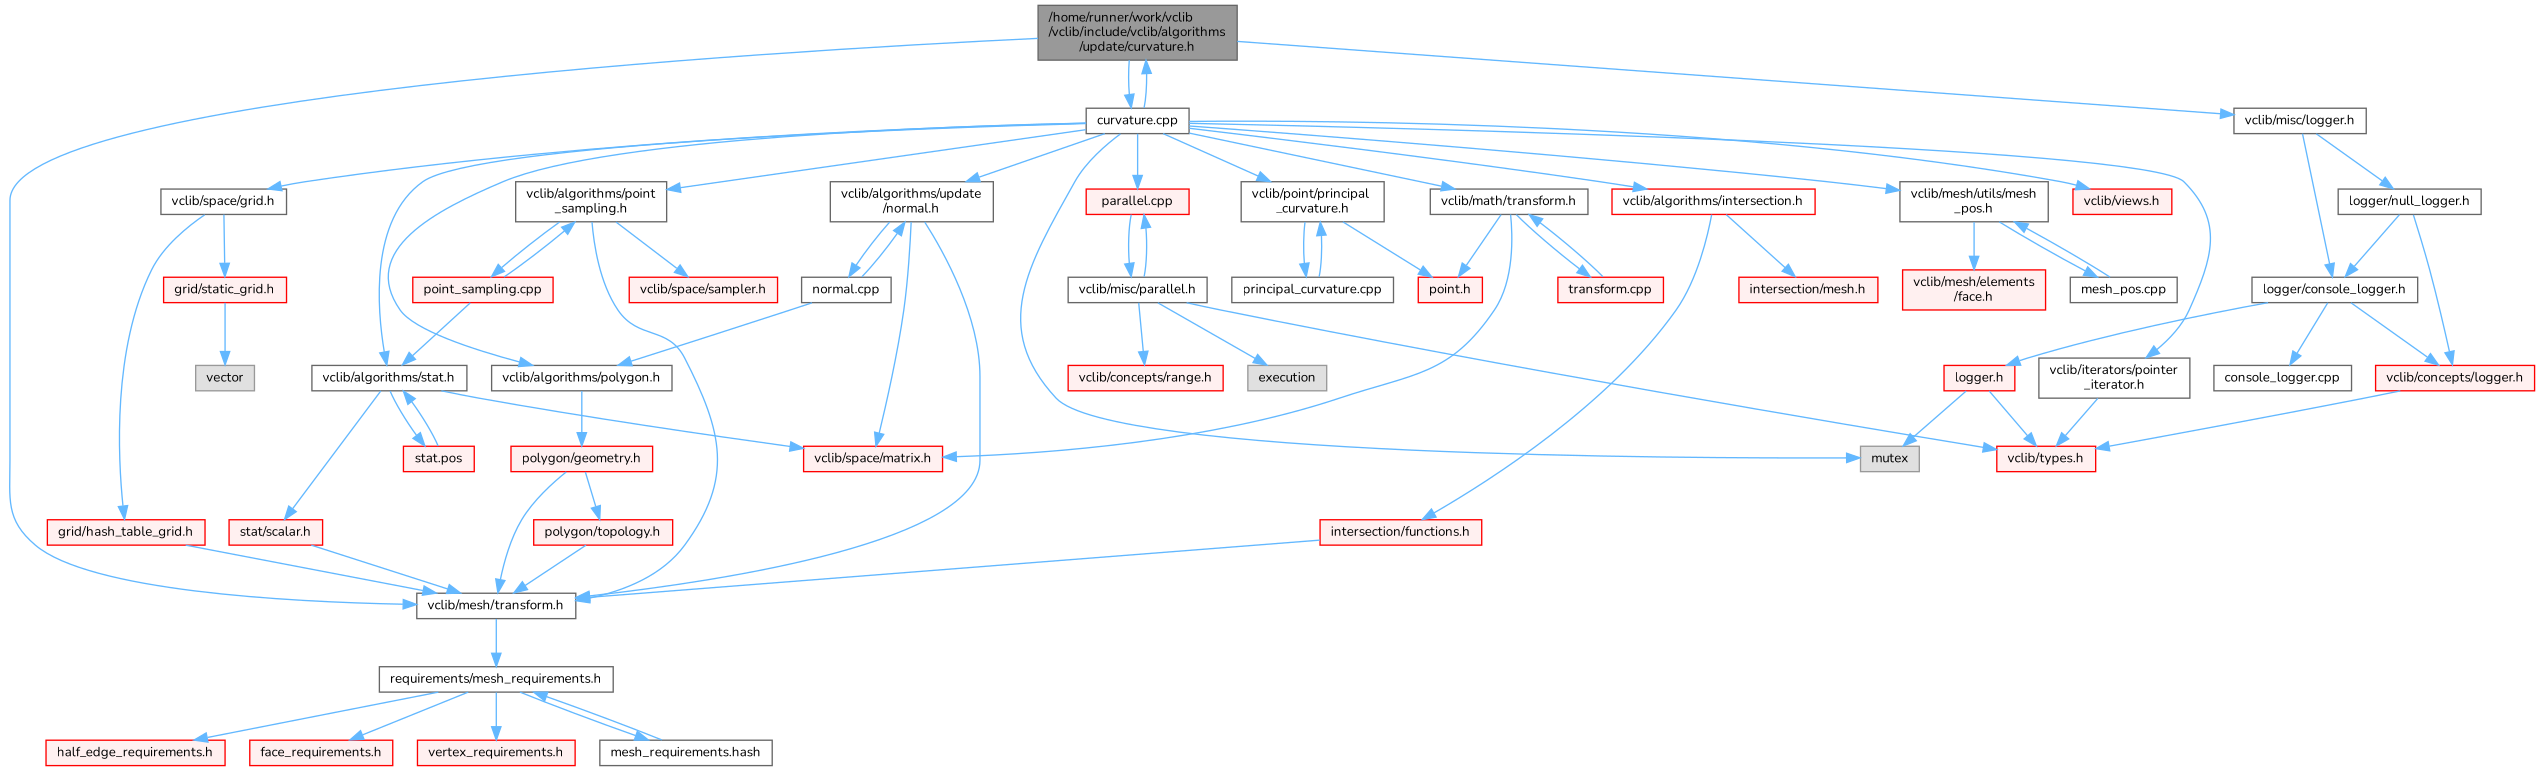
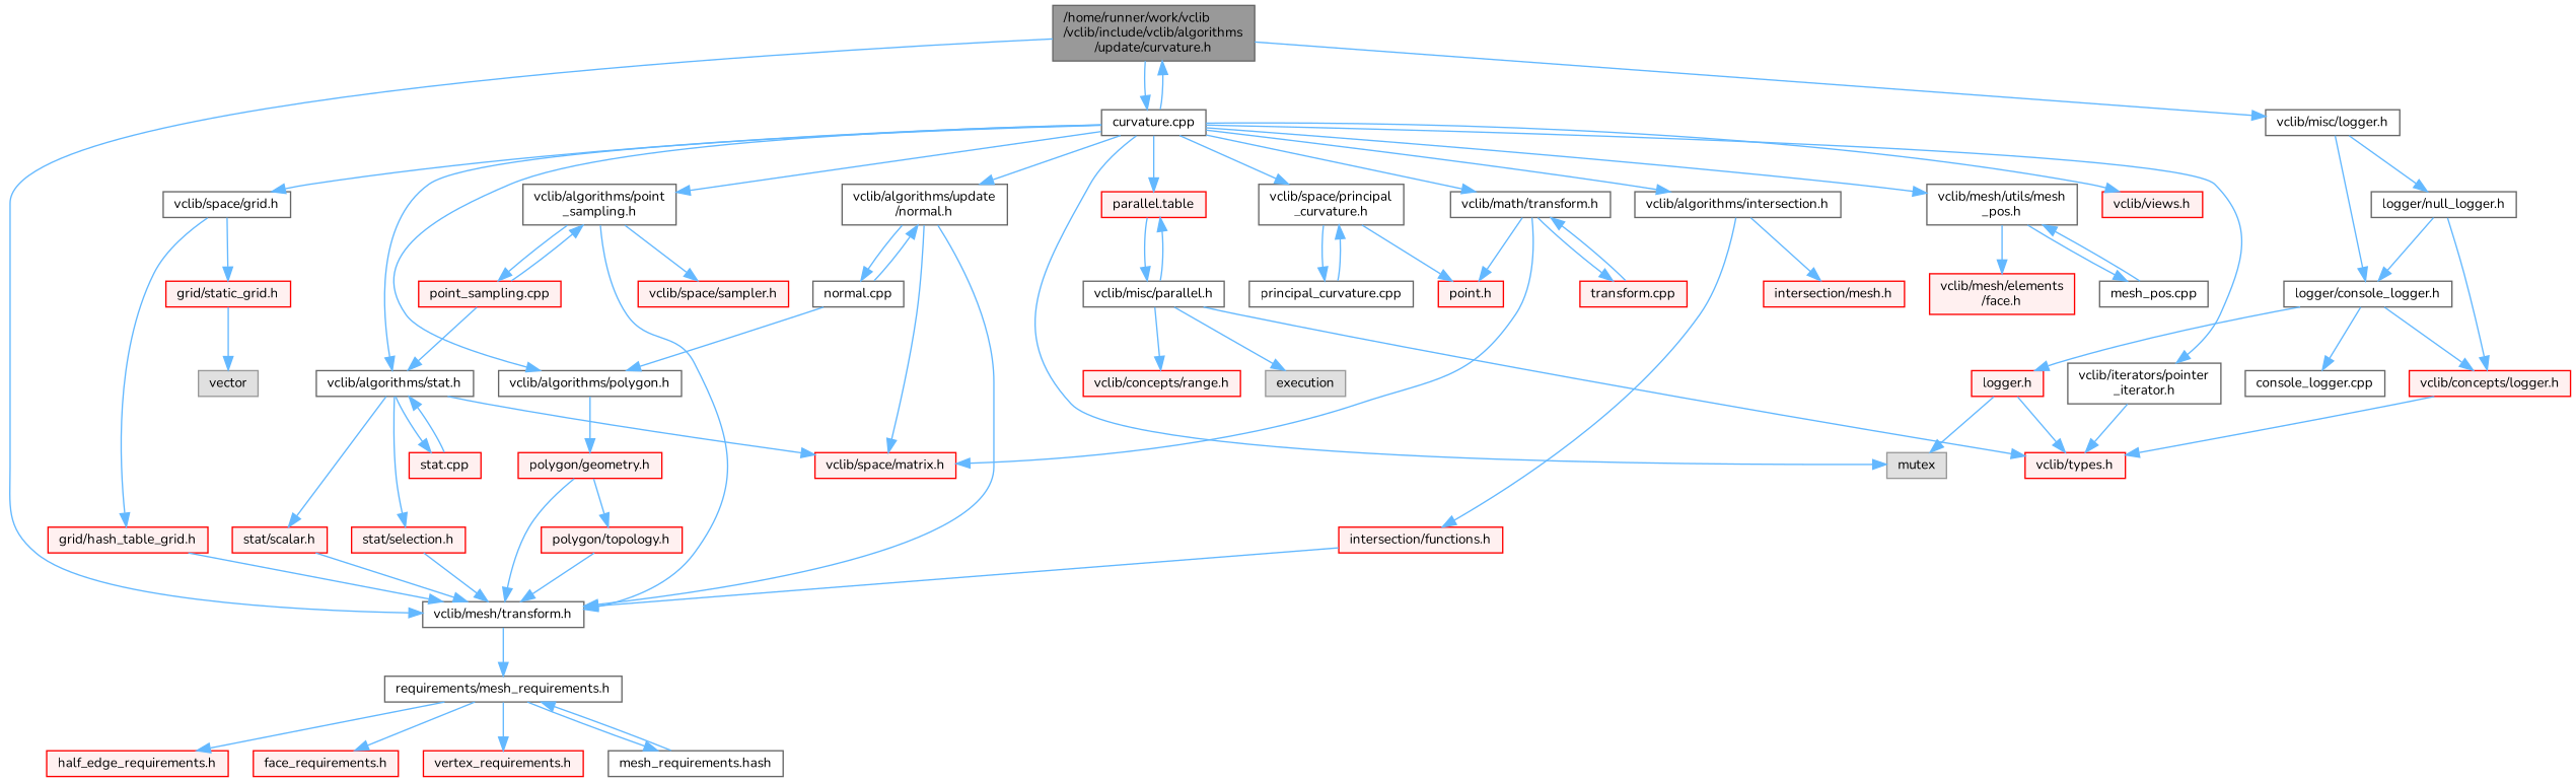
  digraph {
    fontname=Nunito
    node [color=red fillcolor="#FFF0F0" fontname=Nunito fontsize=10 shape=box style=filled]
    edge [color=steelblue1 fontname=Nunito fontsize=10 labelfontname=Helvetica labelfontsize=10 style=solid]
    n1 [color=gray40 fillcolor=grey60 fontcolor=black height=0.2 label="/home/runner/work/vclib\l/vclib/include/vclib/algorithms\l/update/curvature.h" width=0.4]
    n2 [color=grey40 fillcolor=white height=0.2 label="vclib/mesh/transform.h" width=0.4]
    n3 [color=grey40 fillcolor=white height=0.2 label="vclib/misc/logger.h" width=0.4]
    n4 [color=grey40 fillcolor=white height=0.2 label="curvature.cpp" width=0.4]
    n5 [color=grey40 fillcolor=white height=0.2 label="requirements/mesh_requirements.h" width=0.4]
    n6 [color=grey40 fillcolor=white height=0.2 label="logger/console_logger.h" width=0.4]
    n7 [color=grey40 fillcolor=white height=0.2 label="logger/null_logger.h" width=0.4]
    n8 [color=grey60 fillcolor="#E0E0E0" height=0.2 label=mutex width=0.4]
-   n9 [fillcolor=white height=0.2 label="vclib/algorithms/intersection.h" width=0.4]
+   n9 [color=grey40 fillcolor=white height=0.2 label="vclib/algorithms/intersection.h" width=0.4]
    n10 [color=grey40 fillcolor=white height=0.2 label="vclib/algorithms/stat.h" width=0.4]
    n11 [color=grey40 fillcolor=white height=0.2 label="vclib/algorithms/point\l_sampling.h" width=0.4]
    n12 [color=grey40 fillcolor=white height=0.2 label="vclib/algorithms/polygon.h" width=0.4]
    n13 [color=grey40 fillcolor=white height=0.2 label="vclib/algorithms/update\l/normal.h" width=0.4]
    n14 [color=grey40 fillcolor=white height=0.2 label="vclib/math/transform.h" width=0.4]
    n15 [color=grey40 fillcolor=white height=0.2 label="vclib/mesh/utils/mesh\l_pos.h" width=0.4]
    n16 [color=grey40 fillcolor=white height=0.2 label="vclib/space/grid.h" width=0.4]
-   n17 [color=grey40 fillcolor=white height=0.2 label="vclib/point/principal\l_curvature.h" width=0.4]
+   n17 [color=grey40 fillcolor=white height=0.2 label="vclib/space/principal\l_curvature.h" width=0.4]
    n18 [height=0.2 label="vclib/views.h" width=0.4]
    n19 [color=grey40 fillcolor=white height=0.2 label="vclib/iterators/pointer\l_iterator.h" width=0.4]
-   n20 [height=0.2 label="parallel.cpp" width=0.4]
+   n20 [height=0.2 label="parallel.table" width=0.4]
    n21 [height=0.2 label="half_edge_requirements.h" width=0.4]
    n22 [height=0.2 label="face_requirements.h" width=0.4]
    n23 [height=0.2 label="vertex_requirements.h" width=0.4]
    n24 [color=grey40 fillcolor=white height=0.2 label="mesh_requirements.hash" width=0.4]
    n25 [height=0.2 label="logger.h" width=0.4]
    n26 [height=0.2 label="vclib/concepts/logger.h" width=0.4]
    n27 [color=grey40 fillcolor=white height=0.2 label="console_logger.cpp" width=0.4]
    n28 [height=0.2 label="vclib/types.h" width=0.4]
    n29 [height=0.2 label="intersection/functions.h" width=0.4]
    n30 [height=0.2 label="intersection/mesh.h" width=0.4]
    n31 [height=0.2 label="vclib/space/matrix.h" width=0.4]
    n32 [height=0.2 label="stat/scalar.h" width=0.4]
-   n34 [height=0.2 label="stat.pos" width=0.4]
+   n33 [height=0.2 label="stat/selection.h" width=0.4]
+   n34 [height=0.2 label="stat.cpp" width=0.4]
    n35 [height=0.2 label="vclib/space/sampler.h" width=0.4]
    n36 [height=0.2 label="point_sampling.cpp" width=0.4]
    n37 [height=0.2 label="polygon/geometry.h" width=0.4]
    n38 [color=grey40 fillcolor=white height=0.2 label="normal.cpp" width=0.4]
    n39 [height=0.2 label="point.h" width=0.4]
    n40 [height=0.2 label="transform.cpp" width=0.4]
    n41 [height=0.2 label="vclib/mesh/elements\l/face.h" width=0.4]
    n42 [color=grey40 fillcolor=white height=0.2 label="mesh_pos.cpp" width=0.4]
    n43 [color=grey40 fillcolor=white height=0.2 label="vclib/misc/parallel.h" width=0.4]
    n44 [height=0.2 label="vclib/concepts/range.h" width=0.4]
    n45 [color=grey60 fillcolor="#E0E0E0" height=0.2 label=execution width=0.4]
    n46 [height=0.2 label="grid/hash_table_grid.h" width=0.4]
    n47 [height=0.2 label="grid/static_grid.h" width=0.4]
    n48 [color=grey40 fillcolor=white height=0.2 label="principal_curvature.cpp" width=0.4]
    n49 [color=grey60 fillcolor="#E0E0E0" height=0.2 label=vector width=0.4]
    n50 [height=0.2 label="polygon/topology.h" width=0.4]
    n1 -> n2
    n1 -> n3
    n1 -> n4
    n2 -> n5
    n3 -> n6
    n3 -> n7
    n4 -> n1
    n4 -> n8
    n4 -> n9
    n4 -> n10
    n4 -> n11
    n4 -> n12
    n4 -> n13
    n4 -> n14
    n4 -> n15
    n4 -> n16
    n4 -> n17
    n4 -> n18
    n4 -> n19
    n4 -> n20
    n5 -> n21
    n5 -> n22
    n5 -> n23
    n5 -> n24
    n6 -> n25
    n6 -> n26
    n6 -> n27
    n7 -> n6
    n7 -> n26
    n9 -> n29
    n9 -> n30
    n10 -> n31
    n10 -> n32
+   n10 -> n33
    n10 -> n34
    n11 -> n2
    n11 -> n35
    n11 -> n36
    n12 -> n37
    n13 -> n2
    n13 -> n31
    n13 -> n38
    n14 -> n31
    n14 -> n39
    n14 -> n40
    n15 -> n41
    n15 -> n42
    n16 -> n46
    n16 -> n47
    n17 -> n39
    n17 -> n48
    n19 -> n28
    n20 -> n43
    n24 -> n5
    n25 -> n8
    n25 -> n28
    n26 -> n28
    n29 -> n2
    n32 -> n2
+   n33 -> n2
    n34 -> n10
    n36 -> n10
    n36 -> n11
    n37 -> n2
    n37 -> n50
    n38 -> n12
    n38 -> n13
    n40 -> n14
    n42 -> n15
    n43 -> n20
    n43 -> n28
    n43 -> n44
    n43 -> n45
    n46 -> n2
    n47 -> n49
    n48 -> n17
    n50 -> n2
  }
